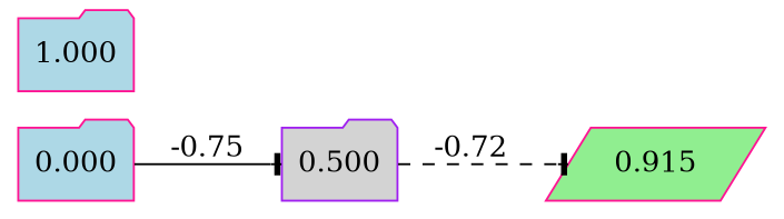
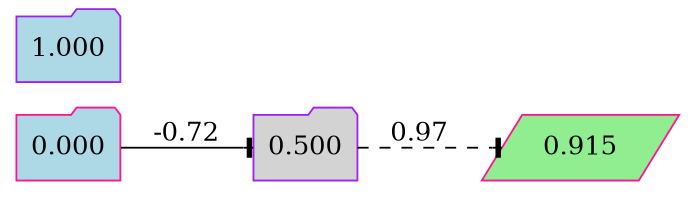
  digraph {
    rankdir=LR
    node [color=deeppink fillcolor=lightblue shape=folder style=filled]
    edge [arrowhead=tee]
    n1 [label=0.000]
    n2 [color=purple fillcolor=lightgray label=0.500]
    n3 [fillcolor=lightgreen label=0.915 shape=parallelogram]
-   n4 [label=1.000]
-   n1 -> n2 [label=-0.75 style=solid]
-   n2 -> n3 [label=-0.72 style=dashed]
+   n4 [color=purple label=1.000]
+   n1 -> n2 [label=-0.72 style=solid]
+   n2 -> n3 [label=0.97 style=dashed]
  }
